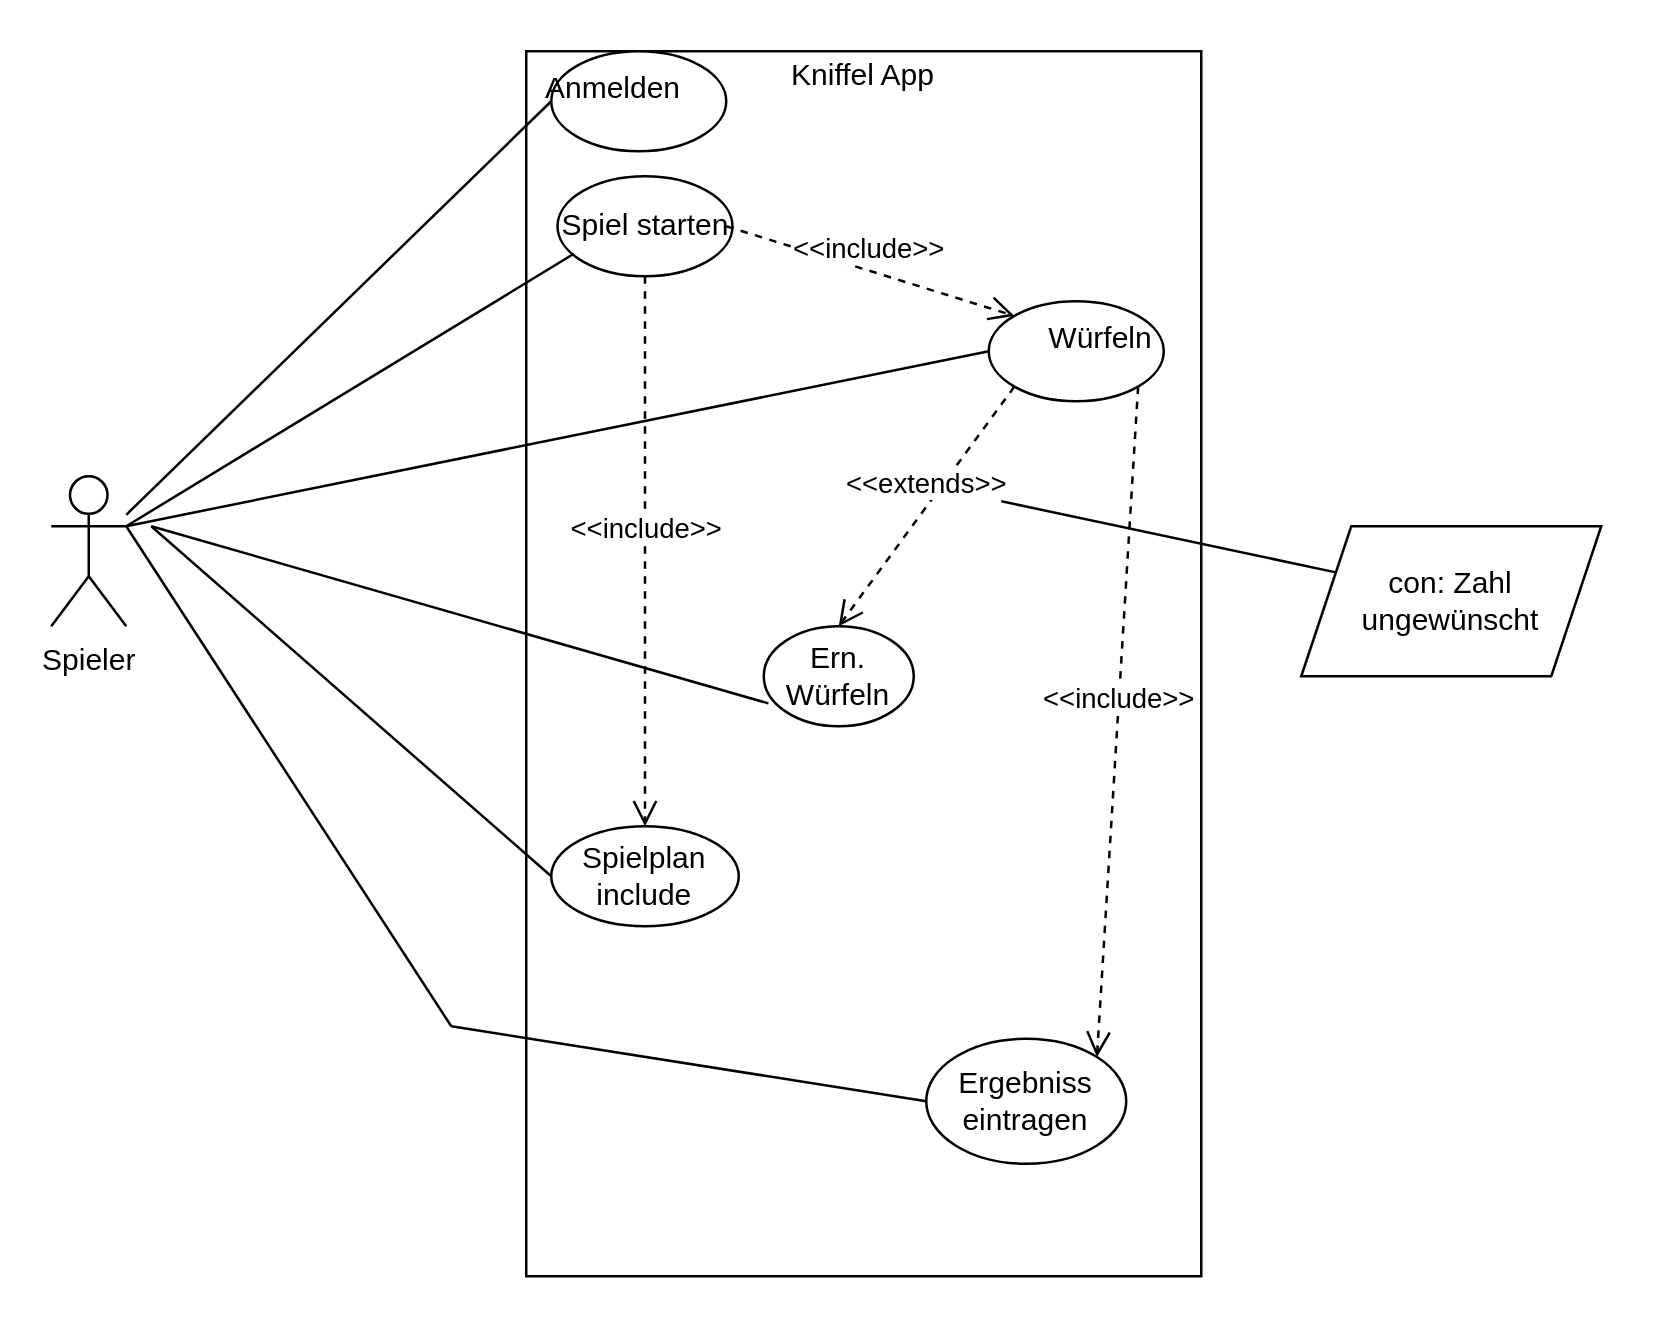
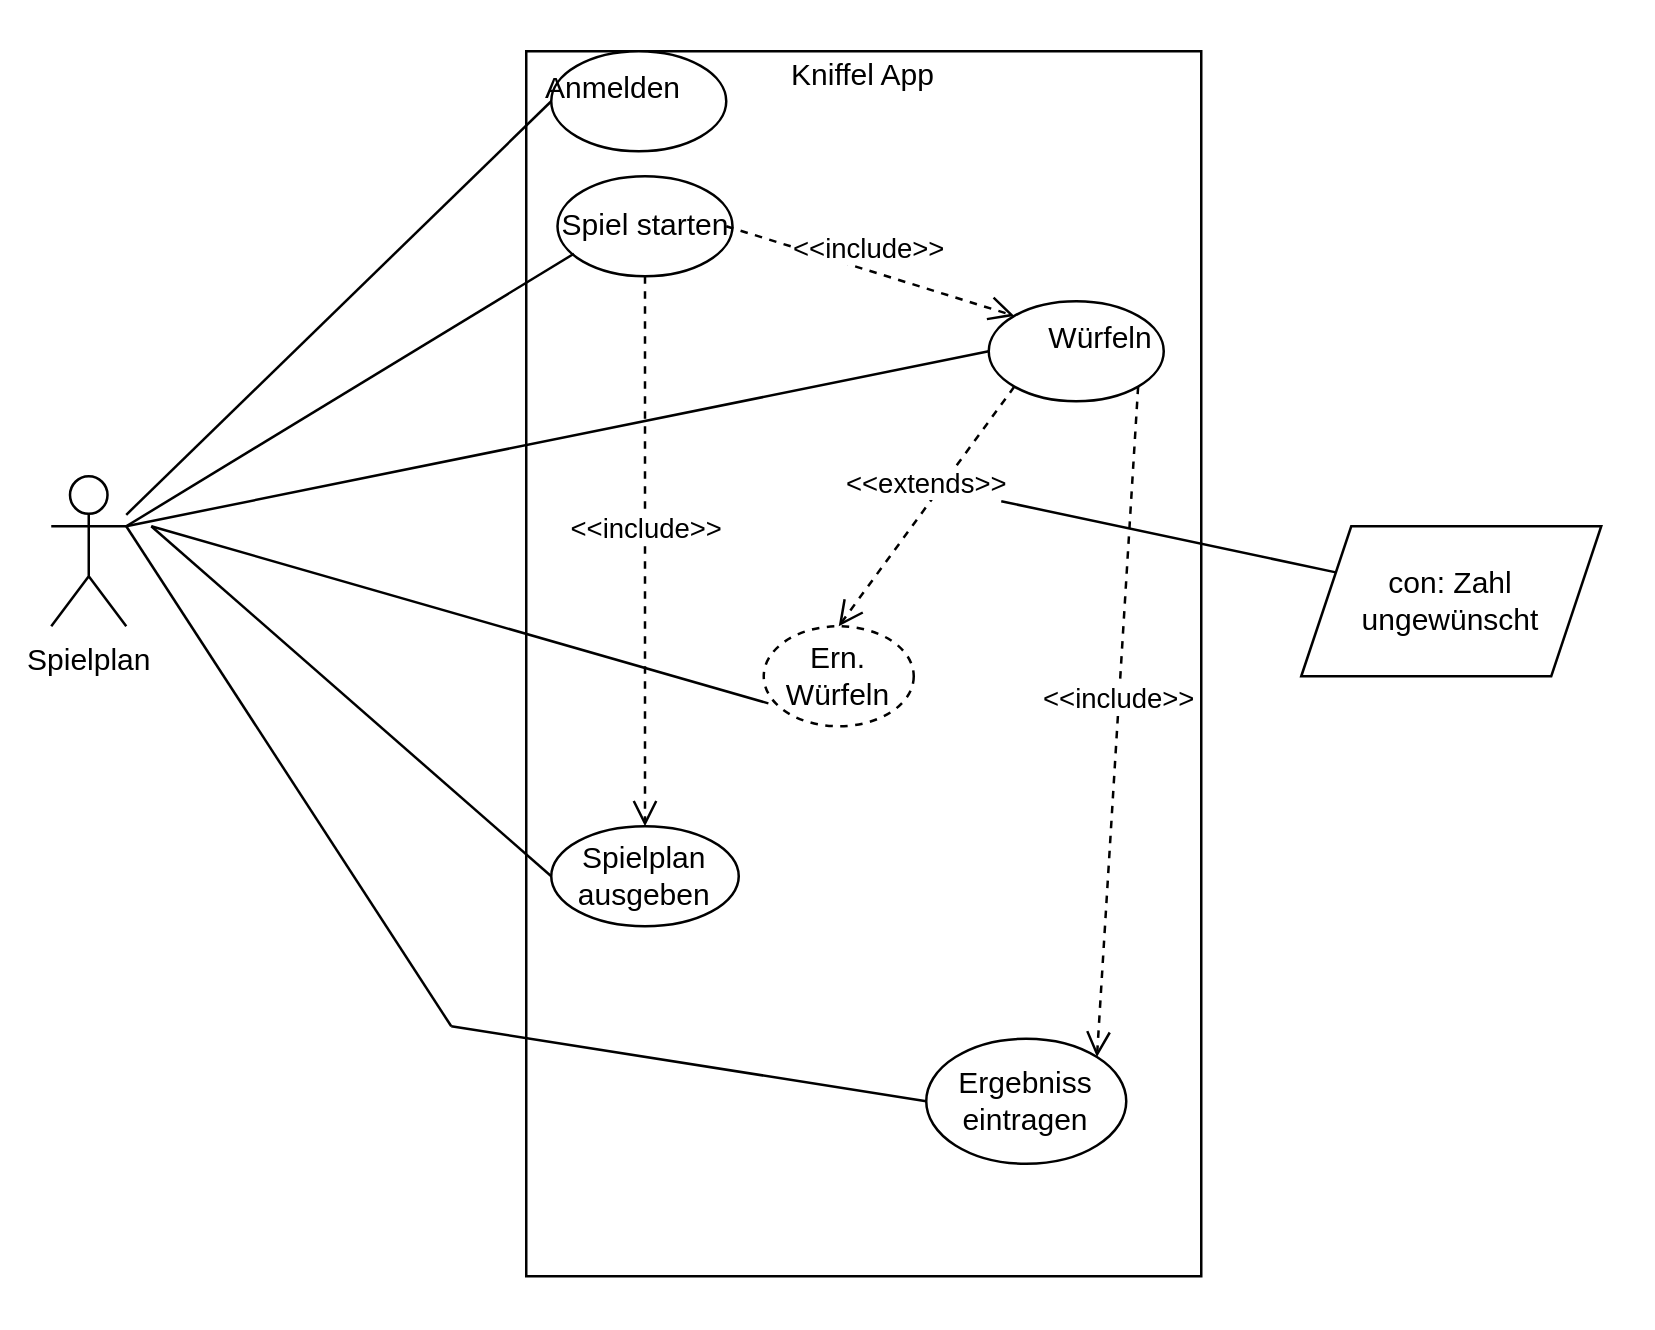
  <mxCell id="0" />
  <mxCell id="1" parent="0" />
- <mxCell id="2" value="Spieler" style="shape=umlActor;verticalLabelPosition=bottom;verticalAlign=top;html=1;outlineConnect=0;" vertex="1" parent="1"><mxGeometry x="20" y="190" width="30" height="60" as="geometry" /></mxCell>
+ <mxCell id="2" value="Spielplan" style="shape=umlActor;verticalLabelPosition=bottom;verticalAlign=top;html=1;outlineConnect=0;" vertex="1" parent="1"><mxGeometry x="20" y="190" width="30" height="60" as="geometry" /></mxCell>
  <mxCell id="3" value="" style="rounded=0;whiteSpace=wrap;html=1;" vertex="1" parent="1"><mxGeometry x="210" width="270" height="490" as="geometry" y="20" /></mxCell>
  <mxCell id="4" value="Kniffel App" style="text;html=1;strokeColor=none;fillColor=none;align=center;verticalAlign=middle;whiteSpace=wrap;rounded=0;" vertex="1" parent="1"><mxGeometry x="310" width="70" height="20" as="geometry" y="20" /></mxCell>
  <mxCell id="5" value="" style="ellipse;whiteSpace=wrap;html=1;" vertex="1" parent="1"><mxGeometry x="220" width="70" height="40" as="geometry" y="20" /></mxCell>
  <mxCell id="6" value="Anmelden" style="text;html=1;strokeColor=none;fillColor=none;align=center;verticalAlign=middle;whiteSpace=wrap;rounded=0;" vertex="1" parent="1"><mxGeometry x="225" y="25" width="40" height="20" as="geometry" /></mxCell>
  <mxCell id="7" value="" style="endArrow=none;html=1;entryX=0;entryY=0.5;entryDx=0;entryDy=0;" edge="1" parent="1" source="2" target="5"><mxGeometry width="50" height="50" relative="1" as="geometry"><mxPoint x="120" y="170" as="sourcePoint" /><mxPoint x="300" y="190" as="targetPoint" /></mxGeometry></mxCell>
  <mxCell id="8" value="" style="ellipse;whiteSpace=wrap;html=1;" vertex="1" parent="1"><mxGeometry x="395" y="120" width="70" height="40" as="geometry" /></mxCell>
  <mxCell id="9" value="Würfeln" style="text;html=1;strokeColor=none;fillColor=none;align=center;verticalAlign=middle;whiteSpace=wrap;rounded=0;" vertex="1" parent="1"><mxGeometry x="420" y="125" width="40" height="20" as="geometry" /></mxCell>
- <mxCell id="10" value="Ern. Würfeln" style="ellipse;whiteSpace=wrap;html=1;" vertex="1" parent="1"><mxGeometry x="305" y="250" width="60" height="40" as="geometry" /></mxCell>
+ <mxCell id="10" value="Ern. Würfeln" style="ellipse;whiteSpace=wrap;html=1;dashed=1;" vertex="1" parent="1"><mxGeometry x="305" y="250" width="60" height="40" as="geometry" /></mxCell>
  <mxCell id="11" value="" style="endArrow=none;html=1;entryX=0;entryY=0.5;entryDx=0;entryDy=0;" edge="1" parent="1" target="8"><mxGeometry width="50" height="50" relative="1" as="geometry"><mxPoint x="50" y="210" as="sourcePoint" /><mxPoint x="300" y="190" as="targetPoint" /></mxGeometry></mxCell>
  <mxCell id="12" value="Spiel starten" style="ellipse;whiteSpace=wrap;html=1;" vertex="1" parent="1"><mxGeometry x="222.5" y="70" width="70" height="40" as="geometry" /></mxCell>
  <mxCell id="13" value="" style="endArrow=none;html=1;entryX=0.094;entryY=0.775;entryDx=0;entryDy=0;entryPerimeter=0;" edge="1" parent="1" target="12"><mxGeometry width="50" height="50" relative="1" as="geometry"><mxPoint x="50" y="210" as="sourcePoint" /><mxPoint x="300" y="190" as="targetPoint" /></mxGeometry></mxCell>
- <mxCell id="14" value="&lt;div&gt;Spielplan&lt;/div&gt;&lt;div&gt;include&lt;/div&gt;" style="ellipse;whiteSpace=wrap;html=1;" vertex="1" parent="1"><mxGeometry x="220" y="330" width="75" height="40" as="geometry" /></mxCell>
+ <mxCell id="14" value="&lt;div&gt;Spielplan&lt;/div&gt;&lt;div&gt;ausgeben&lt;/div&gt;" style="ellipse;whiteSpace=wrap;html=1;" vertex="1" parent="1"><mxGeometry x="220" y="330" width="75" height="40" as="geometry" /></mxCell>
  <mxCell id="15" value="" style="endArrow=none;html=1;exitX=0;exitY=0.5;exitDx=0;exitDy=0;" edge="1" parent="1" source="14"><mxGeometry width="50" height="50" relative="1" as="geometry"><mxPoint x="250" y="240" as="sourcePoint" /><mxPoint x="60" y="210" as="targetPoint" /></mxGeometry></mxCell>
  <mxCell id="16" value="&lt;div&gt;Ergebniss&lt;/div&gt;&lt;div&gt;eintragen&lt;br&gt;&lt;/div&gt;" style="ellipse;whiteSpace=wrap;html=1;" vertex="1" parent="1"><mxGeometry x="370" y="415" width="80" height="50" as="geometry" /></mxCell>
  <mxCell id="17" value="" style="endArrow=none;html=1;entryX=0.031;entryY=0.771;entryDx=0;entryDy=0;entryPerimeter=0;" edge="1" parent="1" target="10"><mxGeometry width="50" height="50" relative="1" as="geometry"><mxPoint x="60" y="210" as="sourcePoint" /><mxPoint x="460" y="180" as="targetPoint" /></mxGeometry></mxCell>
  <mxCell id="18" value="" style="endArrow=none;html=1;exitX=0;exitY=0.5;exitDx=0;exitDy=0;" edge="1" parent="1" source="16"><mxGeometry width="50" height="50" relative="1" as="geometry"><mxPoint x="370" y="430" as="sourcePoint" /><mxPoint x="180" y="410" as="targetPoint" /></mxGeometry></mxCell>
  <mxCell id="19" value="" style="endArrow=none;html=1;" edge="1" parent="1"><mxGeometry width="50" height="50" relative="1" as="geometry"><mxPoint x="180" y="410" as="sourcePoint" /><mxPoint x="50" y="210" as="targetPoint" /></mxGeometry></mxCell>
  <mxCell id="20" value="&amp;lt;&amp;lt;include&amp;gt;&amp;gt;" style="html=1;verticalAlign=bottom;endArrow=open;dashed=1;endSize=8;exitX=1;exitY=1;exitDx=0;exitDy=0;entryX=1;entryY=0;entryDx=0;entryDy=0;" edge="1" parent="1" source="8" target="16"><mxGeometry relative="1" as="geometry"><mxPoint x="430" y="260" as="sourcePoint" /><mxPoint x="350" y="260" as="targetPoint" /></mxGeometry></mxCell>
  <mxCell id="21" value="&amp;lt;&amp;lt;include&amp;gt;&amp;gt;" style="html=1;verticalAlign=bottom;endArrow=open;dashed=1;endSize=8;exitX=0.5;exitY=1;exitDx=0;exitDy=0;entryX=0.5;entryY=0;entryDx=0;entryDy=0;" edge="1" parent="1" source="12" target="14"><mxGeometry relative="1" as="geometry"><mxPoint x="464.564" y="164.247" as="sourcePoint" /><mxPoint x="448.382" y="407.384" as="targetPoint" /></mxGeometry></mxCell>
  <mxCell id="22" value="&amp;lt;&amp;lt;include&amp;gt;&amp;gt;" style="html=1;verticalAlign=bottom;endArrow=open;dashed=1;endSize=8;entryX=0;entryY=0;entryDx=0;entryDy=0;" edge="1" parent="1" target="8"><mxGeometry relative="1" as="geometry"><mxPoint x="290" y="90" as="sourcePoint" /><mxPoint x="458.382" y="417.384" as="targetPoint" /></mxGeometry></mxCell>
  <mxCell id="23" value="&lt;div&gt;&amp;lt;&amp;lt;extends&amp;gt;&amp;gt;&lt;/div&gt;" style="html=1;verticalAlign=bottom;endArrow=open;dashed=1;endSize=8;exitX=0;exitY=1;exitDx=0;exitDy=0;entryX=0.5;entryY=0;entryDx=0;entryDy=0;" edge="1" parent="1" source="8" target="10"><mxGeometry relative="1" as="geometry"><mxPoint x="464.564" y="164.247" as="sourcePoint" /><mxPoint x="448.382" y="407.384" as="targetPoint" /></mxGeometry></mxCell>
  <mxCell id="24" value="con: Zahl ungewünscht&lt;mark style=&quot;background: rgb(255 , 255 , 0) none repeat scroll 0% 0% ; color: black&quot;&gt;&lt;/mark&gt;&lt;mark style=&quot;background: rgb(255 , 255 , 0) none repeat scroll 0% 0% ; color: black&quot;&gt;&lt;/mark&gt;" style="shape=parallelogram;perimeter=parallelogramPerimeter;whiteSpace=wrap;html=1;fixedSize=1;" vertex="1" parent="1"><mxGeometry x="520" y="210" width="120" height="60" as="geometry" /></mxCell>
  <mxCell id="25" value="" style="endArrow=none;html=1;exitX=0;exitY=0.25;exitDx=0;exitDy=0;" edge="1" parent="1" source="24"><mxGeometry width="50" height="50" relative="1" as="geometry"><mxPoint x="520" y="230" as="sourcePoint" /><mxPoint x="400" y="200" as="targetPoint" /></mxGeometry></mxCell>
